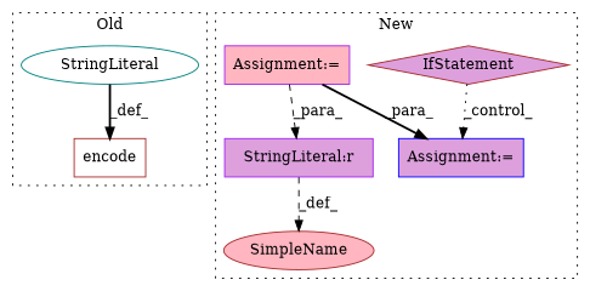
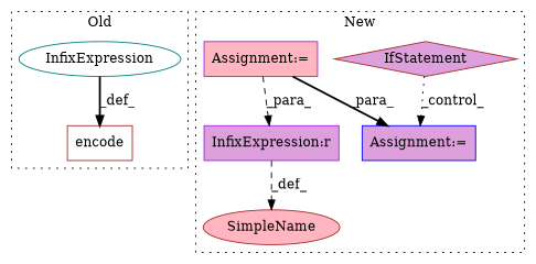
  digraph {
    node [a=7 color=brown fillcolor=plum l=1 shape=box style=filled]
    edge [style=bold]
    n1 [a=32 fillcolor=white l="7,1" label=encode s="792,806"]
-   n2 [a=45 color=teal fillcolor=white l=7 label=StringLiteral s=799 shape=ellipse]
+   n2 [a=45 color=teal fillcolor=white l=7 label=InfixExpression s=799 shape=ellipse]
    n3 [a=25 l="4,2" label=IfStatement s="1021,1042" shape=diamond]
    n4 [color=purple fillcolor=lightpink label="Assignment:=" s=984]
-   n5 [a=27 color=purple l=4 label="StringLiteral:r" s=1034]
+   n5 [a=27 color=purple l=4 label="InfixExpression:r" s=1034]
    n6 [color=blue label="Assignment:=" s=1061]
    n7 [a=42 fillcolor=lightpink label=SimpleName shape=ellipse l=""]
    subgraph cluster_1 {
      label=Old
      style=dotted
      n1
      n2
    }
    subgraph cluster_2 {
      label=New
      style=dotted
      n3
      n4
      n5
      n6
      n7
    }
    n2 -> n1 [label=_def_]
    n3 -> n6 [label=_control_ style=dotted]
    n4 -> n5 [label=_para_ style=dashed]
    n4 -> n6 [label=_para_]
    n5 -> n7 [label=_def_ style=dashed]
  }
